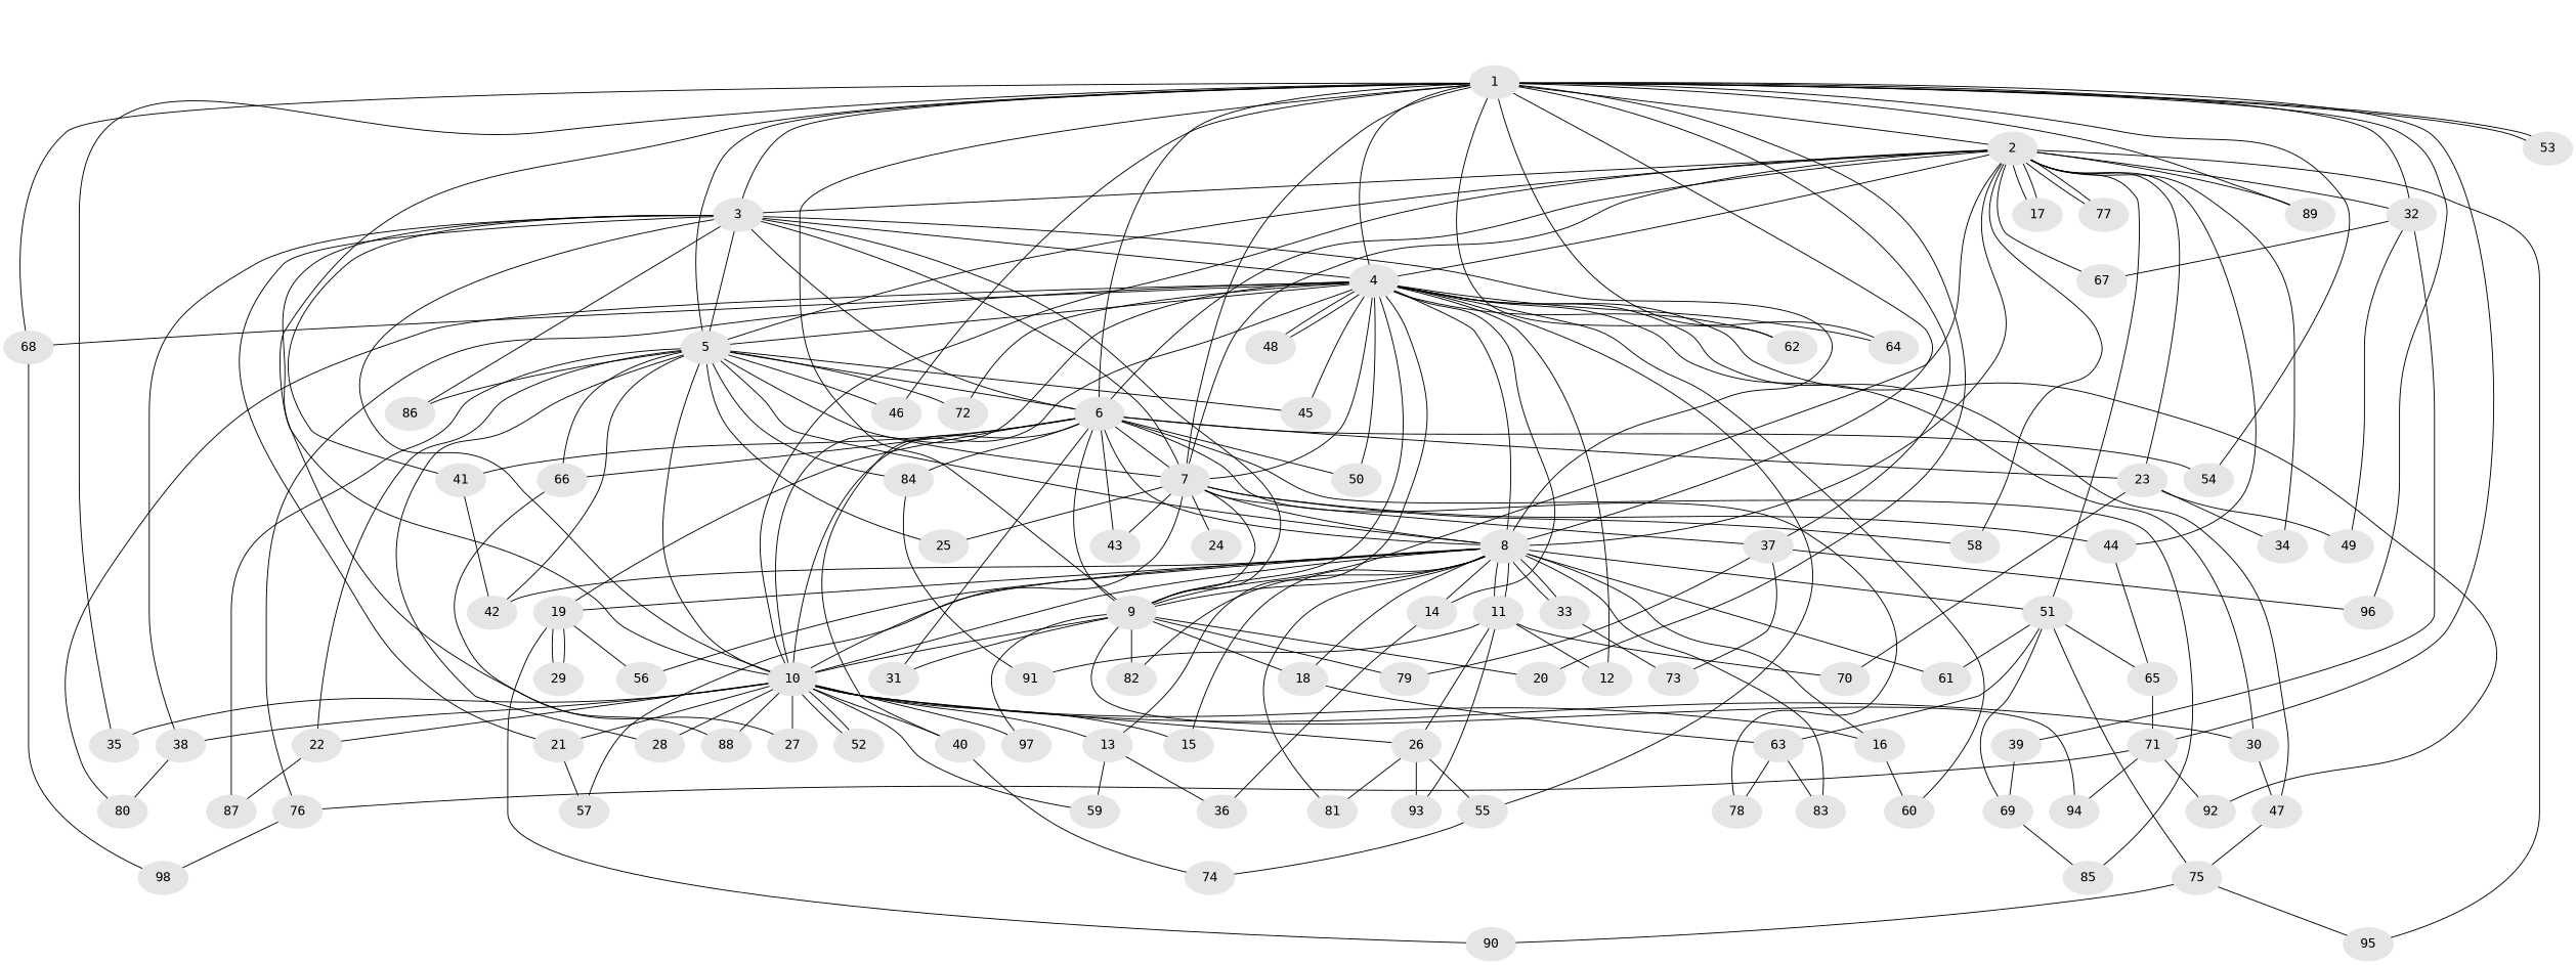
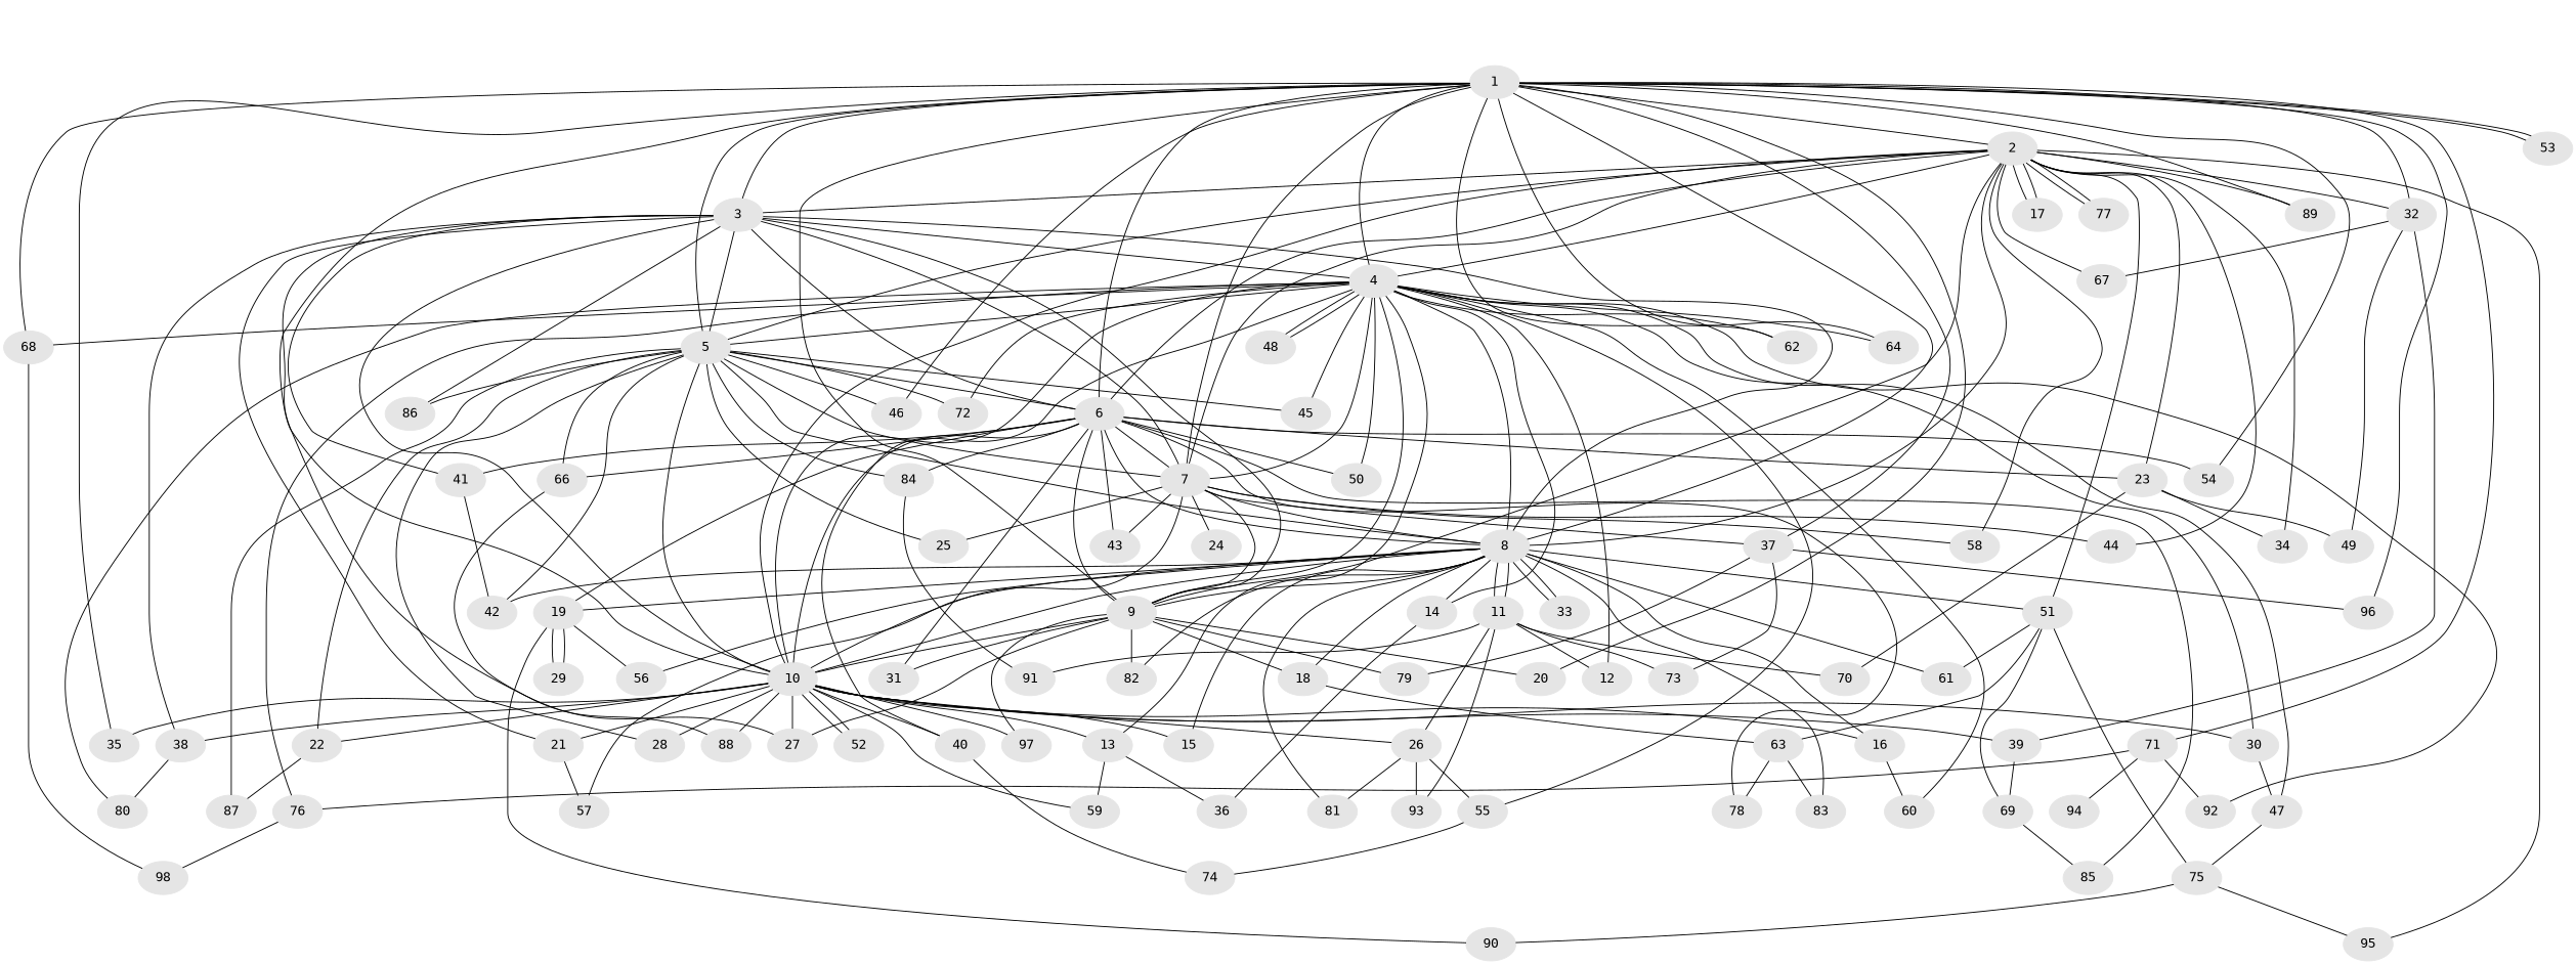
  graph {
    fontname="DejaVu Sans Mono"
    node [color=gray90 fontname="DejaVu Sans Mono" style=filled]
    edge [fontname="DejaVu Sans Mono"]
    1
    2
    3
    4
    5
    6
    7
    8
    9
    10
    20
    32
    35
    37
    46
    53
    54
    62
    64
    68
    71
    89
    96
    17
    23
    34
    44
    51
    58
    67
    77
    95
    21
    27
    38
    41
    86
    12
    13
    14
    30
    40
    45
    47
    48
    50
    55
    60
    72
    76
    80
    92
    22
    25
    28
    66
    84
    87
    42
    19
    31
    43
    78
    85
    24
    11
    15
    16
    18
    33
    56
    57
    61
    81
    82
    83
    79
    94
    97
    26
    39
    52
    59
    88
    49
    73
    98
    70
-   65
    63
    69
    75
    36
    74
    91
    29
    90
    93
    1 -- 2
    1 -- 3
    1 -- 4
    1 -- 5
    1 -- 6
    1 -- 7
    1 -- 8
    1 -- 9
    1 -- 10
    1 -- 20
    1 -- 32
    1 -- 35
    1 -- 37
    1 -- 46
    1 -- 53
    1 -- 53
    1 -- 54
    1 -- 62
    1 -- 64
    1 -- 68
    1 -- 71
    1 -- 89
    1 -- 96
    2 -- 3
    2 -- 4
    2 -- 5
    2 -- 6
    2 -- 7
    2 -- 8
    2 -- 9
    2 -- 10
    2 -- 32
    2 -- 89
    2 -- 17
    2 -- 17
    2 -- 23
    2 -- 34
    2 -- 44
    2 -- 51
    2 -- 58
    2 -- 67
    2 -- 77
    2 -- 77
    2 -- 95
    3 -- 4
    3 -- 5
    3 -- 6
    3 -- 7
    3 -- 8
    3 -- 9
    3 -- 10
    3 -- 21
    3 -- 27
    3 -- 38
    3 -- 41
    3 -- 86
    4 -- 5
    4 -- 7
    4 -- 8
    4 -- 9
    4 -- 10
    4 -- 62
    4 -- 64
    4 -- 68
    4 -- 12
    4 -- 13
    4 -- 14
    4 -- 30
    4 -- 40
    4 -- 45
    4 -- 47
    4 -- 48
    4 -- 48
    4 -- 50
    4 -- 55
    4 -- 60
    4 -- 72
    4 -- 76
    4 -- 80
    4 -- 92
    5 -- 6
    5 -- 7
    5 -- 8
    5 -- 10
    5 -- 46
    5 -- 86
    5 -- 45
    5 -- 72
    5 -- 22
    5 -- 25
    5 -- 28
    5 -- 66
    5 -- 84
    5 -- 87
    5 -- 42
    6 -- 7
    6 -- 8
    6 -- 9
    6 -- 10
    6 -- 54
    6 -- 23
    6 -- 41
    6 -- 50
    6 -- 66
    6 -- 84
    6 -- 19
    6 -- 31
    6 -- 43
    6 -- 78
    6 -- 85
    7 -- 8
    7 -- 9
    7 -- 10
    7 -- 37
    7 -- 44
    7 -- 58
    7 -- 25
    7 -- 43
    7 -- 24
    8 -- 9
    8 -- 10
    8 -- 51
    8 -- 14
    8 -- 42
    8 -- 19
    8 -- 11
    8 -- 11
    8 -- 15
    8 -- 16
    8 -- 18
    8 -- 33
    8 -- 33
    8 -- 56
    8 -- 57
    8 -- 61
    8 -- 81
    8 -- 82
    8 -- 83
    9 -- 10
    9 -- 20
    9 -- 31
    9 -- 18
    9 -- 82
    9 -- 79
-   9 -- 94
+   9 -- 27
    9 -- 97
    10 -- 35
    10 -- 21
    10 -- 27
    10 -- 38
    10 -- 13
    10 -- 30
    10 -- 40
    10 -- 22
    10 -- 28
    10 -- 15
    10 -- 16
    10 -- 97
    10 -- 26
+   10 -- 39
    10 -- 52
    10 -- 52
    10 -- 59
    10 -- 88
    32 -- 67
    32 -- 39
    32 -- 49
    37 -- 96
    37 -- 79
    37 -- 73
    68 -- 98
    71 -- 76
    71 -- 92
    71 -- 94
    23 -- 34
    23 -- 49
    23 -- 70
-   44 -- 65
    51 -- 61
-   51 -- 65
    51 -- 63
    51 -- 69
    51 -- 75
    21 -- 57
    38 -- 80
    41 -- 42
    13 -- 59
    13 -- 36
    14 -- 36
    30 -- 47
    40 -- 74
    47 -- 75
    55 -- 74
    76 -- 98
    22 -- 87
    66 -- 88
    84 -- 91
    19 -- 56
    19 -- 29
    19 -- 29
    19 -- 90
    11 -- 12
    11 -- 26
-   33 -- 73
+   11 -- 73
    11 -- 70
    11 -- 91
    11 -- 93
    16 -- 60
    18 -- 63
    26 -- 55
    26 -- 81
    26 -- 93
    39 -- 69
-   65 -- 71
    63 -- 78
    63 -- 83
    69 -- 85
    75 -- 95
    75 -- 90
  }
